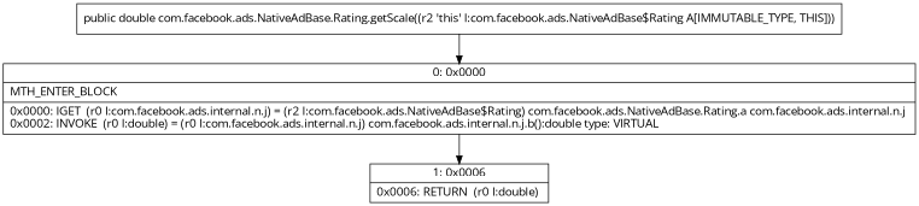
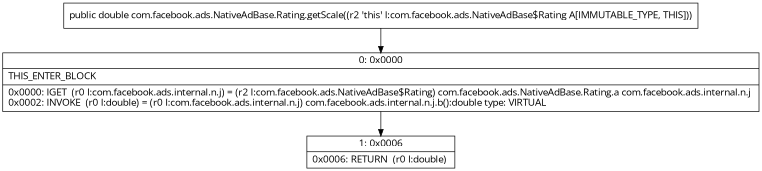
  digraph {
    fontname="Open Sans"
    node [shape=record fontname="Open Sans"]
    edge [fontname="Open Sans"]
-   n1 [label="{0\:\ 0x0000|MTH_ENTER_BLOCK\l|0x0000: IGET  (r0 I:com.facebook.ads.internal.n.j) = (r2 I:com.facebook.ads.NativeAdBase$Rating) com.facebook.ads.NativeAdBase.Rating.a com.facebook.ads.internal.n.j \l0x0002: INVOKE  (r0 I:double) = (r0 I:com.facebook.ads.internal.n.j) com.facebook.ads.internal.n.j.b():double type: VIRTUAL \l}"]
+   n1 [label="{0\:\ 0x0000|THIS_ENTER_BLOCK\l|0x0000: IGET  (r0 I:com.facebook.ads.internal.n.j) = (r2 I:com.facebook.ads.NativeAdBase$Rating) com.facebook.ads.NativeAdBase.Rating.a com.facebook.ads.internal.n.j \l0x0002: INVOKE  (r0 I:double) = (r0 I:com.facebook.ads.internal.n.j) com.facebook.ads.internal.n.j.b():double type: VIRTUAL \l}"]
    n2 [label="{1\:\ 0x0006|0x0006: RETURN  (r0 I:double) \l}"]
    n3 [label="{public double com.facebook.ads.NativeAdBase.Rating.getScale((r2 'this' I:com.facebook.ads.NativeAdBase$Rating A[IMMUTABLE_TYPE, THIS])) }"]
    n1 -> n2
    n3 -> n1
  }
